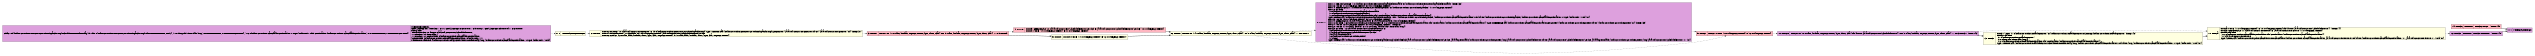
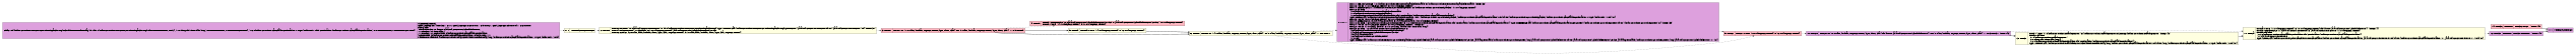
  digraph {
    rankdir=LR
    node [fillcolor=lightyellow shape=record style=filled]
    edge [style=dashed]
    n1 [label="{0\:\ ?|MTH_INSTANCE_BLOCK\l}"]
    n2 [label="{2\:\ 0x0000|0x0000: INVOKE  (r0 I:java.util.concurrent.Executor) = (r9 I:kotlinx.coroutines.ExecutorCoroutineDispatcherImpl) type: VIRTUAL call: kotlinx.coroutines.ExecutorCoroutineDispatcherImpl.getExecutor():java.util.concurrent.Executor A[MD:():java.util.concurrent.Executor (m)] (LINE:137)\l0x0004: INSTANCE_OF  (r1 I:boolean) = (r0 I:??[OBJECT, ARRAY]) java.util.concurrent.ScheduledExecutorService \l0x0006: CONST  (r2 I:??[int, float, boolean, short, byte, char, OBJECT, ARRAY]) = (0 ??[int, float, boolean, short, byte, char, OBJECT, ARRAY]) \l}"]
    n3 [fillcolor=lightpink label="{3\:\ 0x0007|0x0007: IF  (r1 I:??[int, boolean, OBJECT, ARRAY, byte, short, char]) == (0 ??[int, boolean, OBJECT, ARRAY, byte, short, char])  \-\> B:5:0x000d \l}"]
    n4 [fillcolor=lightpink label="{4\:\ 0x0009|0x0009: CHECK_CAST (r0 I:java.util.concurrent.ScheduledExecutorService) = (java.util.concurrent.ScheduledExecutorService) (r0 I:??[OBJECT, ARRAY]) \l0x000b: MOVE  (r4 I:??[OBJECT, ARRAY]) = (r0 I:??[OBJECT, ARRAY]) \l}"]
    n5 [label="{5\:\ 0x000d|0x000d: MOVE  (r4 I:??[OBJECT, ARRAY]) = (r2 I:??[OBJECT, ARRAY]) \l}"]
    n6 [label="{6\:\ 0x000e|0x000e: IF  (r4 I:??[int, boolean, OBJECT, ARRAY, byte, short, char]) != (0 ??[int, boolean, OBJECT, ARRAY, byte, short, char])  \-\> B:8:0x0011 \l}"]
-   n7 [fillcolor=plum label="{8\:\ 0x0011|0x0011: NEW_INSTANCE  (r0 I:kotlinx.coroutines.ResumeUndispatchedRunnable) =  kotlinx.coroutines.ResumeUndispatchedRunnable  (LINE:138)\l0x0013: MOVE  (r1 I:??[OBJECT, ARRAY]) = (r9 I:??[OBJECT, ARRAY]) \l0x0014: CHECK_CAST (r1 I:kotlinx.coroutines.CoroutineDispatcher) = (kotlinx.coroutines.CoroutineDispatcher) (r1 I:??[OBJECT, ARRAY]) \l0x0016: INVOKE  \l  (r0 I:kotlinx.coroutines.ResumeUndispatchedRunnable)\l  (r1 I:kotlinx.coroutines.CoroutineDispatcher)\l  (r12 I:kotlinx.coroutines.CancellableContinuation A[D('continuation' kotlinx.coroutines.CancellableContinuation)])\l type: DIRECT call: kotlinx.coroutines.ResumeUndispatchedRunnable.\<init\>(kotlinx.coroutines.CoroutineDispatcher, kotlinx.coroutines.CancellableContinuation):void A[MD:(kotlinx.coroutines.CoroutineDispatcher, kotlinx.coroutines.CancellableContinuation\<? super kotlin.Unit\>):void (m)]\l0x0019: MOVE  (r5 I:??[OBJECT, ARRAY]) = (r0 I:??[OBJECT, ARRAY]) \l0x001a: CHECK_CAST (r5 I:java.lang.Runnable) = (java.lang.Runnable) (r5 I:??[OBJECT, ARRAY]) \l0x001c: INVOKE  (r6 I:kotlin.coroutines.CoroutineContext) = (r12 I:kotlinx.coroutines.CancellableContinuation A[D('continuation' kotlinx.coroutines.CancellableContinuation)]) type: INTERFACE call: kotlinx.coroutines.CancellableContinuation.getContext():kotlin.coroutines.CoroutineContext A[MD:():kotlin.coroutines.CoroutineContext (m)] (LINE:139)\l0x0021: MOVE  (r3 I:??[OBJECT, ARRAY]) = (r9 I:??[OBJECT, ARRAY])  (LINE:137)\l0x0022: MOVE  (r7 I:??[long, double]) = (r10 I:??[long, double] A[D('timeMillis' long)]) \l0x0023: INVOKE  (r2 I:java.util.concurrent.ScheduledFuture) = \l  (r3 I:kotlinx.coroutines.ExecutorCoroutineDispatcherImpl)\l  (r4 I:java.util.concurrent.ScheduledExecutorService)\l  (r5 I:java.lang.Runnable)\l  (r6 I:kotlin.coroutines.CoroutineContext)\l  (r7 I:long)\l type: DIRECT call: kotlinx.coroutines.ExecutorCoroutineDispatcherImpl.scheduleBlock(java.util.concurrent.ScheduledExecutorService, java.lang.Runnable, kotlin.coroutines.CoroutineContext, long):java.util.concurrent.ScheduledFuture A[MD:(java.util.concurrent.ScheduledExecutorService, java.lang.Runnable, kotlin.coroutines.CoroutineContext, long):java.util.concurrent.ScheduledFuture\<?\> (m)]\l}"]
+   n7 [fillcolor=plum label="{8\:\ 0x0011|0x0011: NEW_INSTANCE  (r0 I:kotlinx.coroutines.ResumeUndispatchedRunnable) =  kotlinx.coroutines.ResumeUndispatchedRunnable  (LINE:138)\l0x0013: MOVE  (r1 I:??[OBJECT, ARRAY]) = (r9 I:??[OBJECT, ARRAY]) \l0x0014: CHECK_CAST (r1 I:kotlinx.coroutines.CoroutineDispatcher) = (kotlinx.coroutines.CoroutineDispatcher) (r1 I:??[OBJECT, ARRAY]) \l0x0016: INVOKE  \l  (r0 I:kotlinx.coroutines.ResumeUndispatchedRunnable)\l  (r1 I:kotlinx.coroutines.CoroutineDispatcher)\l  (r12 I:kotlinx.coroutines.CancellableContinuation A[D('continuation' kotlinx.coroutines.CancellableContinuation)])\l type: DIRECT call: kotlinx.coroutines.ResumeUndispatchedRunnable.\<init\>(kotlinx.coroutines.CoroutineDispatcher, kotlinx.coroutines.CancellableContinuation):void A[MD:(kotlinx.coroutines.CoroutineDispatcher, kotlinx.coroutines.CancellableContinuation\<? super kotlin.Unit\>):void (m)]\l0x0019: MOVE  (r5 I:??[OBJECT, ARRAY]) = (r0 I:??[OBJECT, ARRAY]) \l0x001a: CHECK_CAST (r5 I:java.lang.Runnable) = (java.lang.Runnable) (r5 I:??[OBJECT, ARRAY]) \l0x001c: INVOKE  (r6 I:kotlin.coroutines.CoroutineContext) = (r12 I:kotlinx.coroutines.CancellableContinuation A[D('continuation' kotlinx.coroutines.CancellableContinuation)]) type: INTERFACE call: kotlinx.coroutines.CancellableContinuation.getContext():kotlin.coroutines.CoroutineContext A[MD:():kotlin.coroutines.CoroutineContext (m)] (LINE:139)\l0x0021: MOVE  (r3 I:??[OBJECT, ARRAY]) = (r9 I:??[OBJECT, ARRAY])  (LINE:137)\l0x0022: MOVE  (r7 I:??[long, double]) = (r10 I:??[long, double] A[D('timeMillis' long)]) \l0x0023: INVOKE  (r2 I:java.util.concurrent.ScheduledFuture) = \l  (r3 I:kotlinx.coroutines.ExecutorCoroutineDispatcherImpl)\l  (r4 I:java.util.concurrent.ScheduledExecutorService)\l  (r5 I:java.lang.Runnable)\l  (r6 I:kotlin.coroutines.CoroutineContext)\l  (r7 I:void)\l type: DIRECT call: kotlinx.coroutines.ExecutorCoroutineDispatcherImpl.scheduleBlock(java.util.concurrent.ScheduledExecutorService, java.lang.Runnable, kotlin.coroutines.CoroutineContext, long):java.util.concurrent.ScheduledFuture A[MD:(java.util.concurrent.ScheduledExecutorService, java.lang.Runnable, kotlin.coroutines.CoroutineContext, long):java.util.concurrent.ScheduledFuture\<?\> (m)]\l}"]
    n8 [fillcolor=lightpink label="{9\:\ 0x0027|0x0027: MOVE  (r0 I:??[OBJECT, ARRAY]) = (r2 I:??[OBJECT, ARRAY]) \l}"]
    n9 [fillcolor=plum label="{10\:\ 0x0028|0x0028: IF  (r0 I:??[int, boolean, OBJECT, ARRAY, byte, short, char] A[D('future' java.util.concurrent.ScheduledFuture)]) == (0 ??[int, boolean, OBJECT, ARRAY, byte, short, char])  \-\> B:13:0x0031  (LINE:143)\l}"]
-   n10 [label="{11\:\ 0x002a|0x002a: MOVE  (r1 I:??[OBJECT, ARRAY]) = (r0 I:??[OBJECT, ARRAY] A[D('future' java.util.concurrent.ScheduledFuture)])  (LINE:144)\l0x002b: CHECK_CAST (r1 I:java.util.concurrent.Future) = (java.util.concurrent.Future) (r1 I:??[OBJECT, ARRAY]) \l0x005d: INVOKE  \l  (r12 I:kotlinx.coroutines.CancellableContinuation A[D('continuation' kotlinx.coroutines.CancellableContinuation)])\l  (r1 I:java.util.concurrent.Future)\l type: STATIC call: kotlinx.coroutines.JobKt.cancelFutureOnCancellation(kotlinx.coroutines.CancellableContinuation, java.util.concurrent.Future):void A[MD:(kotlinx.coroutines.CancellableContinuation\<?\>, java.util.concurrent.Future\<?\>):void (m)]\l}"]
+   n10 [label="{11\:\ 0x002a|0x002a: MOVE  (r1 I:??[OBJECT, ARRAY]) = (r0 I:??[OBJECT, ARRAY] A[D('future' java.util.concurrent.ScheduledFuture)])  (LINE:144)\l0x002b: CHECK_CAST (r1 I:java.util.concurrent.Future) = (java.util.concurrent.Future) (r1 I:??[OBJECT, ARRAY]) \l0x002d: INVOKE  \l  (r12 I:kotlinx.coroutines.CancellableContinuation A[D('continuation' kotlinx.coroutines.CancellableContinuation)])\l  (r1 I:java.util.concurrent.Future)\l type: STATIC call: kotlinx.coroutines.JobKt.cancelFutureOnCancellation(kotlinx.coroutines.CancellableContinuation, java.util.concurrent.Future):void A[MD:(kotlinx.coroutines.CancellableContinuation\<?\>, java.util.concurrent.Future\<?\>):void (m)]\l}"]
    n11 [label="{13\:\ 0x0031|0x0031: SGET  (r1 I:kotlinx.coroutines.DefaultExecutor) =  kotlinx.coroutines.DefaultExecutor.INSTANCE kotlinx.coroutines.DefaultExecutor  (LINE:148)\l0x0030: INVOKE  \l  (r1 I:kotlinx.coroutines.DefaultExecutor)\l  (r10 I:long A[D('timeMillis' long)])\l  (r12 I:kotlinx.coroutines.CancellableContinuation A[D('continuation' kotlinx.coroutines.CancellableContinuation)])\l type: VIRTUAL call: kotlinx.coroutines.DefaultExecutor.scheduleResumeAfterDelay(long, kotlinx.coroutines.CancellableContinuation):void A[MD:(long, kotlinx.coroutines.CancellableContinuation\<? super kotlin.Unit\>):void (m)]\l}"]
    n12 [fillcolor=plum label="{12\:\ 0x0030|RETURN\l|0x0030: RETURN    (LINE:145)\l}"]
    n13 [fillcolor=plum label="{1\:\ ?|MTH_CAST_BLOCK\l}"]
    n14 [fillcolor=lightpink label="{14\:\ 0x0036|RETURN\l|0x0036: EDGE    (LINE:149)\l}"]
    n15 [fillcolor=plum label="{public void kotlinx.coroutines.ExecutorCoroutineDispatcherImpl.scheduleResumeAfterDelay((r9 'this' I:kotlinx.coroutines.ExecutorCoroutineDispatcherImpl A[IMMUTABLE_TYPE, THIS]), (r10 I:long A[D('timeMillis' long), IMMUTABLE_TYPE, METHOD_ARGUMENT]), (r12 I:kotlinx.coroutines.CancellableContinuation\<? super kotlin.Unit\> A[D('continuation' kotlinx.coroutines.CancellableContinuation), IMMUTABLE_TYPE, METHOD_ARGUMENT]))  | USE_LINES_HINTS\lCROSS_EDGE: B:14:0x0036 \-\> B:1:?, CROSS_EDGE: B:6:0x000e \-\> B:9:0x0027, CROSS_EDGE: B:5:0x000d \-\> B:6:0x000e\lDebug Info:\l  0x0028\-0x0036: r0 'future' Ljava\/util\/concurrent\/ScheduledFuture;\l  \-1 \-0x0036: r10 'timeMillis' J\l  \-1 \-0x0036: r12 'continuation' Lkotlinx\/coroutines\/CancellableContinuation;\lSIGNATURE: (JLkotlinx\/coroutines\/CancellableContinuation\<\-Lkotlin\/Unit;\>;)V\lMETHOD_OVERRIDE: [kotlinx.coroutines.Delay.scheduleResumeAfterDelay(long, kotlinx.coroutines.CancellableContinuation\<? super kotlin.Unit\>):void]\l}"]
    n1 -> n2
    n2 -> n3
    n3 -> n4
    n3 -> n5 [style=bold]
-   n4 -> n6 [style=bold]
+   n3 -> n6 [style=bold]
    n5 -> n6 [style=bold]
    n6 -> n7
    n6 -> n8
    n7 -> n8
    n8 -> n9
    n9 -> n10
    n9 -> n11 [style=bold]
    n10 -> n12
    n11 -> n10 [style=bold]
    n12 -> n13 [style=bold]
    n14 -> n13 [style=bold]
    n15 -> n1
  }
